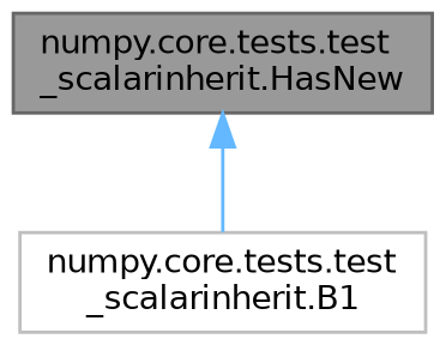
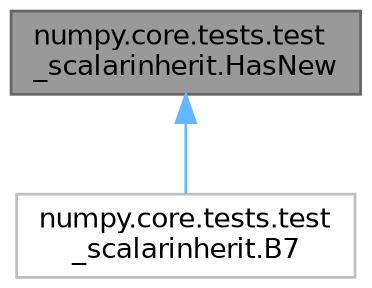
  digraph {
    node [fontname=Helvetica fontsize=10 shape=box style=filled]
    n1 [color=gray40 fillcolor=grey60 fontcolor=black height=0.2 label="numpy.core.tests.test\l_scalarinherit.HasNew" width=0.4]
-   n2 [color=grey75 fillcolor=white height=0.2 label="numpy.core.tests.test\l_scalarinherit.B1" width=0.4]
+   n2 [color=grey75 fillcolor=white height=0.2 label="numpy.core.tests.test\l_scalarinherit.B7" width=0.4]
    n1 -> n2 [color=steelblue1 dir=back fontname=Helvetica fontsize=10 labelfontname=Helvetica labelfontsize=10 style=solid]
  }
